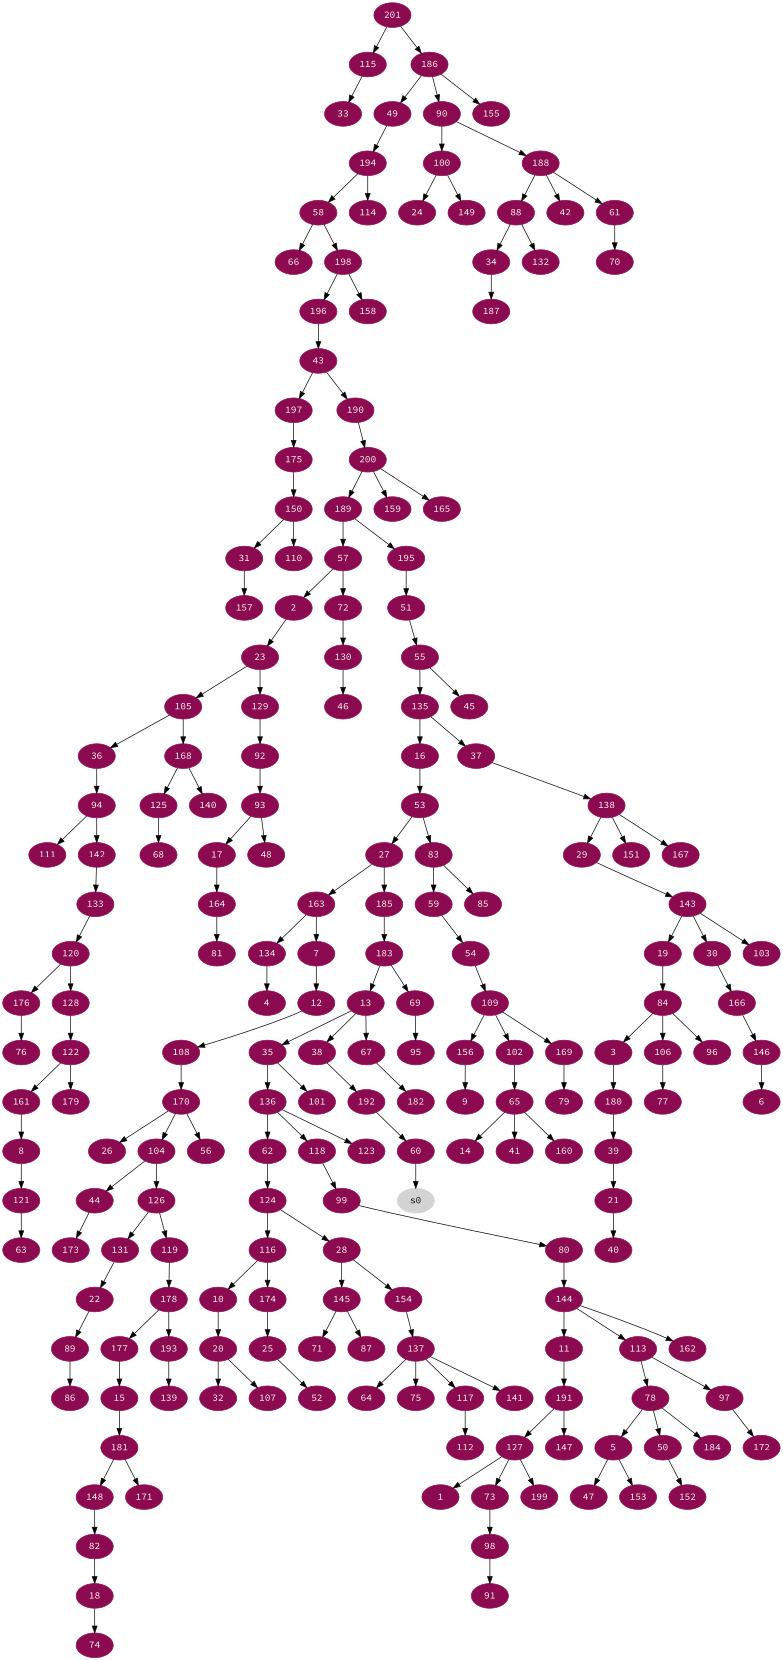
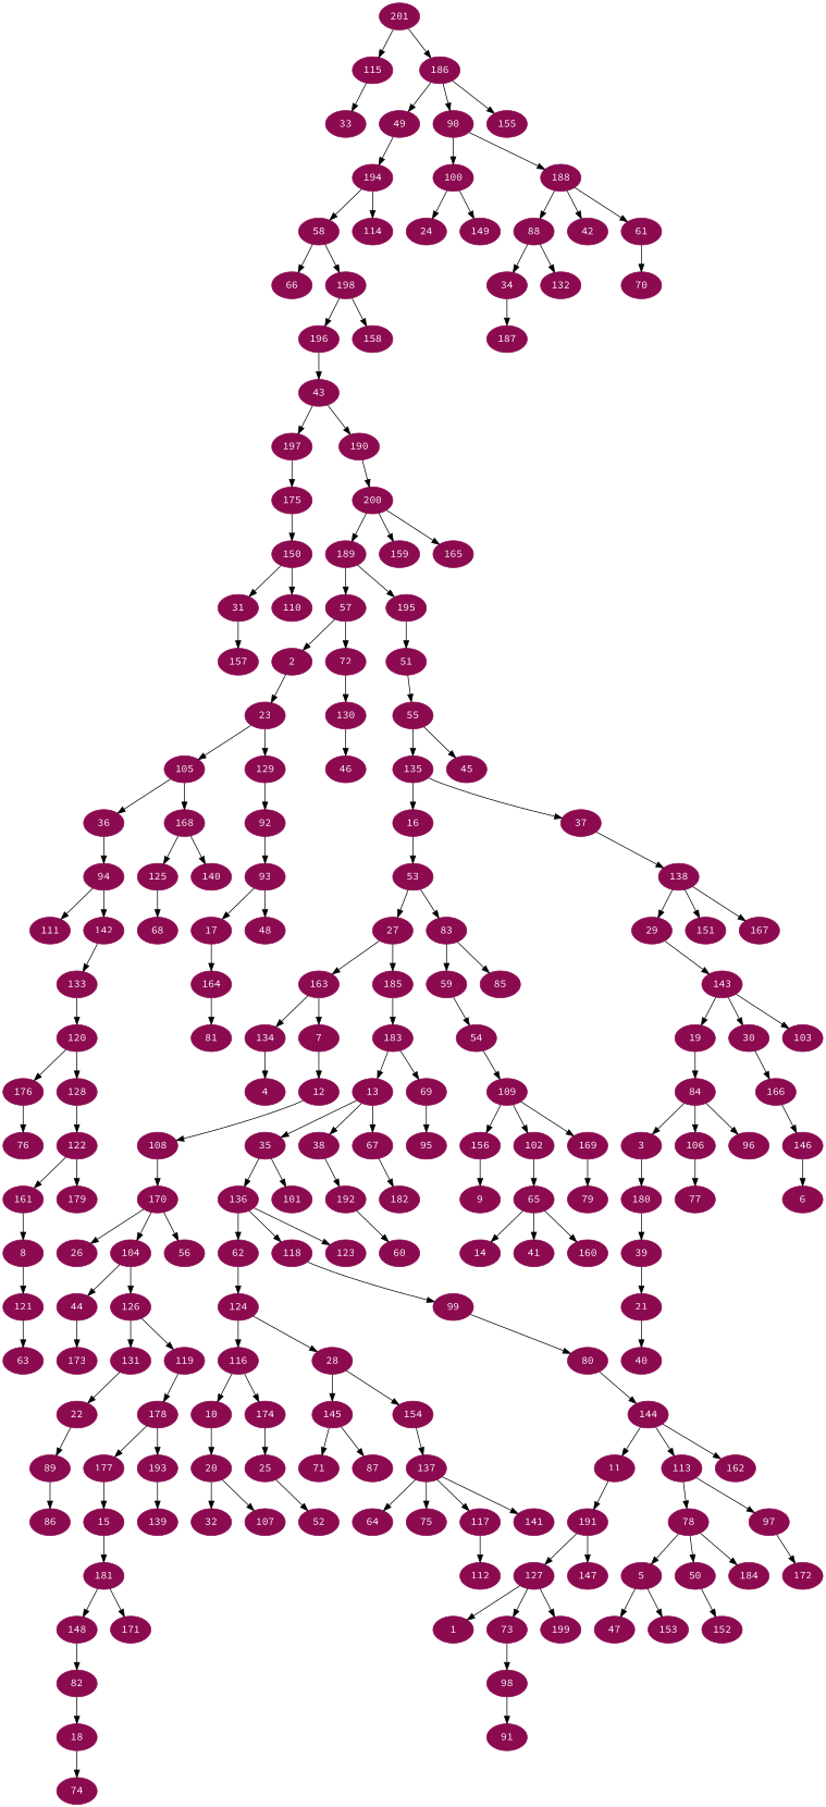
  digraph {
    fontname="Source Code Pro"
    node [color=deeppink4 fontcolor=white style=filled fontname="Source Code Pro"]
    edge [fontname="Source Code Pro"]
    127
    1
    73
    199
    57
    2
    72
    23
    84
    3
    106
    96
    180
    134
    4
    78
    5
    50
    184
    47
    153
    146
    6
    163
    7
    12
    161
    8
    121
    156
    9
    116
    10
    174
    20
    144
    11
    113
    162
    191
    108
    183
    13
    69
    35
    38
    67
    65
    14
    41
    160
    177
    15
    181
    135
    16
    37
    53
    93
    17
    48
    164
    82
    18
    74
    143
    19
    30
    103
    32
    107
    39
    21
    40
    131
    22
    89
    105
    129
    100
    24
    149
    25
    52
    170
    26
    104
    56
    27
    83
    185
    124
    28
    145
    154
    138
    29
    151
    167
    166
    150
    31
    110
    157
    115
    33
    88
    34
    132
    187
    136
    101
    36
    168
    94
    192
    188
    42
    61
    196
    43
    197
    190
    44
    126
    173
    55
    45
    130
    46
    186
    49
    90
    155
    194
    152
    195
    51
    59
    54
    109
    189
    58
    114
    66
    198
    85
    60
-   s0 [color=lightgrey fontcolor=black]
    70
    62
    118
    123
    63
    137
    64
    75
    117
    141
    102
    182
    125
    68
    95
    71
    87
    98
    176
    76
    77
    97
    169
    79
    99
    80
    81
    148
    86
    91
    92
    111
    142
    172
    112
    201
    119
    178
    133
    120
    128
    122
    179
    140
    147
    193
    139
    171
    175
    158
    200
    159
    165
    127 -> 1
    127 -> 73
    127 -> 199
    73 -> 98
    57 -> 2
    57 -> 72
    2 -> 23
    72 -> 130
    23 -> 105
    23 -> 129
    84 -> 3
    84 -> 106
    84 -> 96
    3 -> 180
    106 -> 77
    180 -> 39
    134 -> 4
    78 -> 5
    78 -> 50
    78 -> 184
    5 -> 47
    5 -> 153
    50 -> 152
    146 -> 6
    163 -> 134
    163 -> 7
    7 -> 12
    12 -> 108
    161 -> 8
    8 -> 121
    121 -> 63
    156 -> 9
    116 -> 10
    116 -> 174
    10 -> 20
    174 -> 25
    20 -> 32
    20 -> 107
    144 -> 11
    144 -> 113
    144 -> 162
    11 -> 191
    113 -> 78
    113 -> 97
    191 -> 127
    191 -> 147
    108 -> 170
    183 -> 13
    183 -> 69
    13 -> 35
    13 -> 38
    13 -> 67
    69 -> 95
    35 -> 136
    35 -> 101
    38 -> 192
    67 -> 182
    65 -> 14
    65 -> 41
    65 -> 160
    177 -> 15
    15 -> 181
    181 -> 148
    181 -> 171
    135 -> 16
    135 -> 37
    16 -> 53
    37 -> 138
    53 -> 27
    53 -> 83
    93 -> 17
    93 -> 48
    17 -> 164
    164 -> 81
    82 -> 18
    18 -> 74
    143 -> 19
    143 -> 30
    143 -> 103
    19 -> 84
    30 -> 166
    39 -> 21
    21 -> 40
    131 -> 22
    22 -> 89
    89 -> 86
    105 -> 36
    105 -> 168
    129 -> 92
    100 -> 24
    100 -> 149
    25 -> 52
    170 -> 26
    170 -> 104
    170 -> 56
    104 -> 44
    104 -> 126
    27 -> 163
    27 -> 185
    83 -> 59
    83 -> 85
    185 -> 183
    124 -> 116
    124 -> 28
    28 -> 145
    28 -> 154
    145 -> 71
    145 -> 87
    154 -> 137
    138 -> 29
    138 -> 151
    138 -> 167
    29 -> 143
    166 -> 146
    150 -> 31
    150 -> 110
    31 -> 157
    115 -> 33
    88 -> 34
    88 -> 132
    34 -> 187
    136 -> 62
    136 -> 118
    136 -> 123
    36 -> 94
    168 -> 125
    168 -> 140
    94 -> 111
    94 -> 142
    192 -> 60
    188 -> 88
    188 -> 42
    188 -> 61
    61 -> 70
    196 -> 43
    43 -> 197
    43 -> 190
    197 -> 175
    190 -> 200
    44 -> 173
    126 -> 131
    126 -> 119
    55 -> 135
    55 -> 45
    130 -> 46
    186 -> 49
    186 -> 90
    186 -> 155
    49 -> 194
    90 -> 100
    90 -> 188
    194 -> 58
    194 -> 114
    195 -> 51
    51 -> 55
    59 -> 54
    54 -> 109
    109 -> 156
    109 -> 102
    109 -> 169
    189 -> 57
    189 -> 195
    58 -> 66
    58 -> 198
    198 -> 196
    198 -> 158
-   60 -> s0
    62 -> 124
    118 -> 99
    137 -> 64
    137 -> 75
    137 -> 117
    137 -> 141
    117 -> 112
    102 -> 65
    125 -> 68
    98 -> 91
    176 -> 76
    97 -> 172
    169 -> 79
    99 -> 80
    80 -> 144
    148 -> 82
    92 -> 93
    142 -> 133
    201 -> 115
    201 -> 186
    119 -> 178
    178 -> 177
    178 -> 193
    133 -> 120
    120 -> 176
    120 -> 128
    128 -> 122
    122 -> 161
    122 -> 179
    193 -> 139
    175 -> 150
    200 -> 189
    200 -> 159
    200 -> 165
  }
